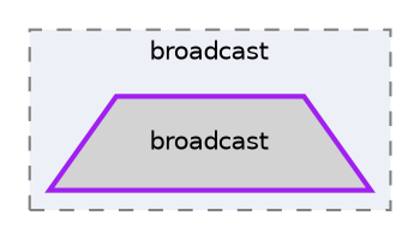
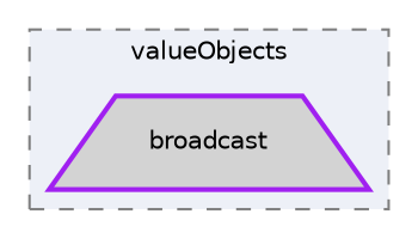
  digraph {
    compound=true
    n1 [color=purple fillcolor=lightgrey fontname=Helvetica fontsize=10 height=0.2 label=broadcast shape=trapezium style="filled,bold" width=0.4]
    subgraph cluster_1 {
      bgcolor="#edf0f7"
      fontname=Helvetica
      fontsize=10
-     label=broadcast
+     label=valueObjects
      pencolor=grey50
      style="filled,dashed"
      n1
    }
  }
